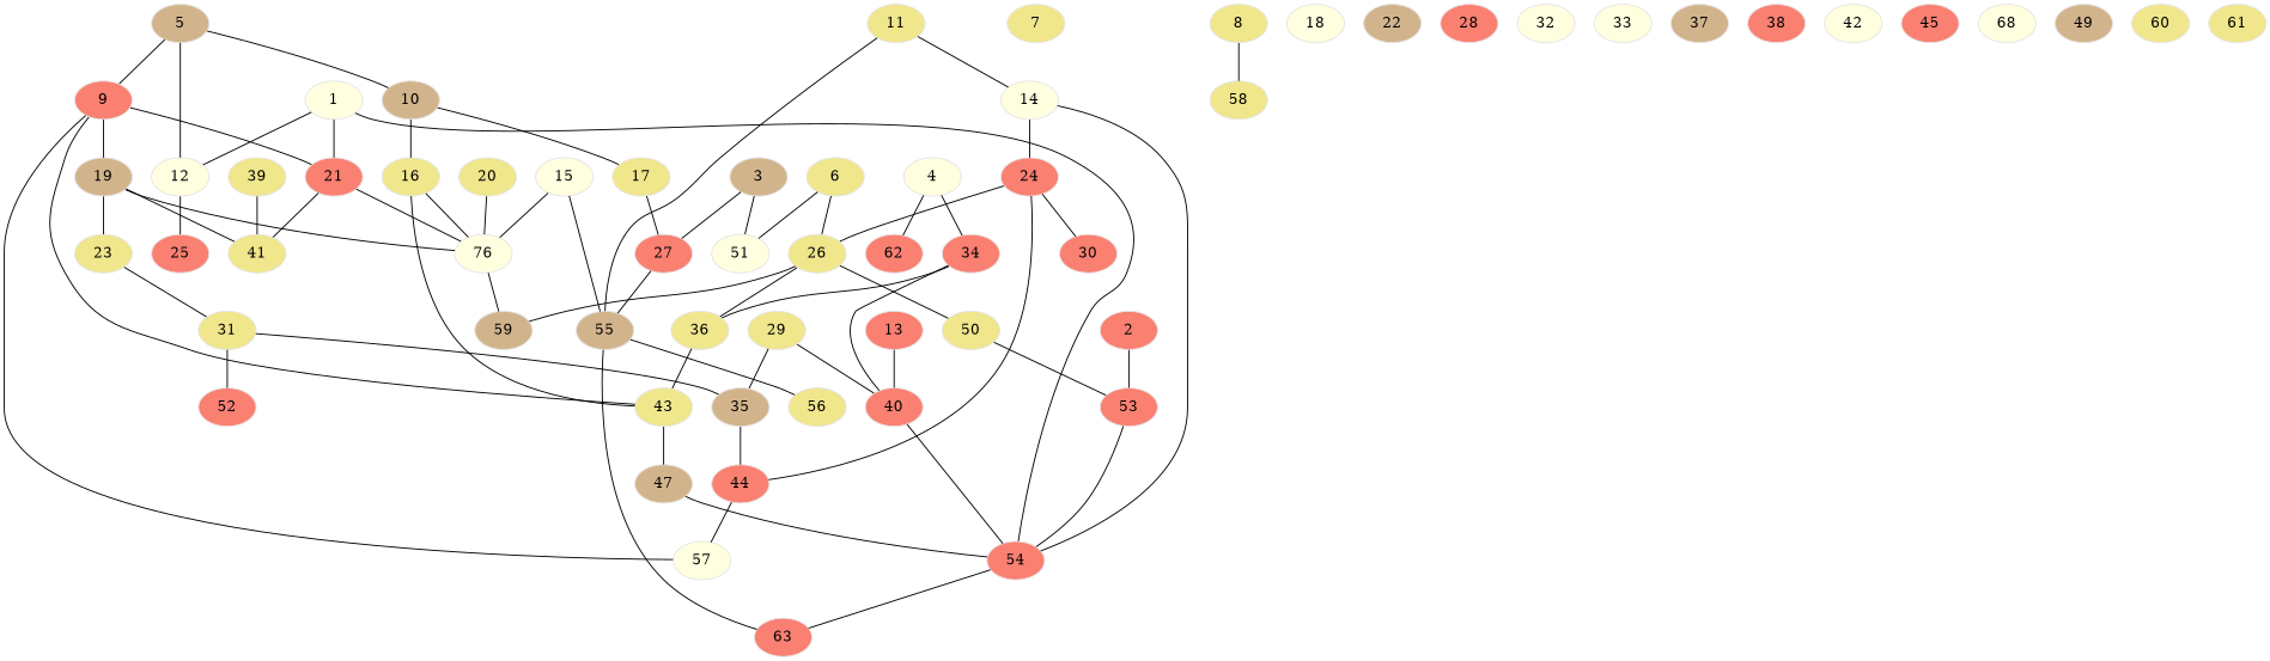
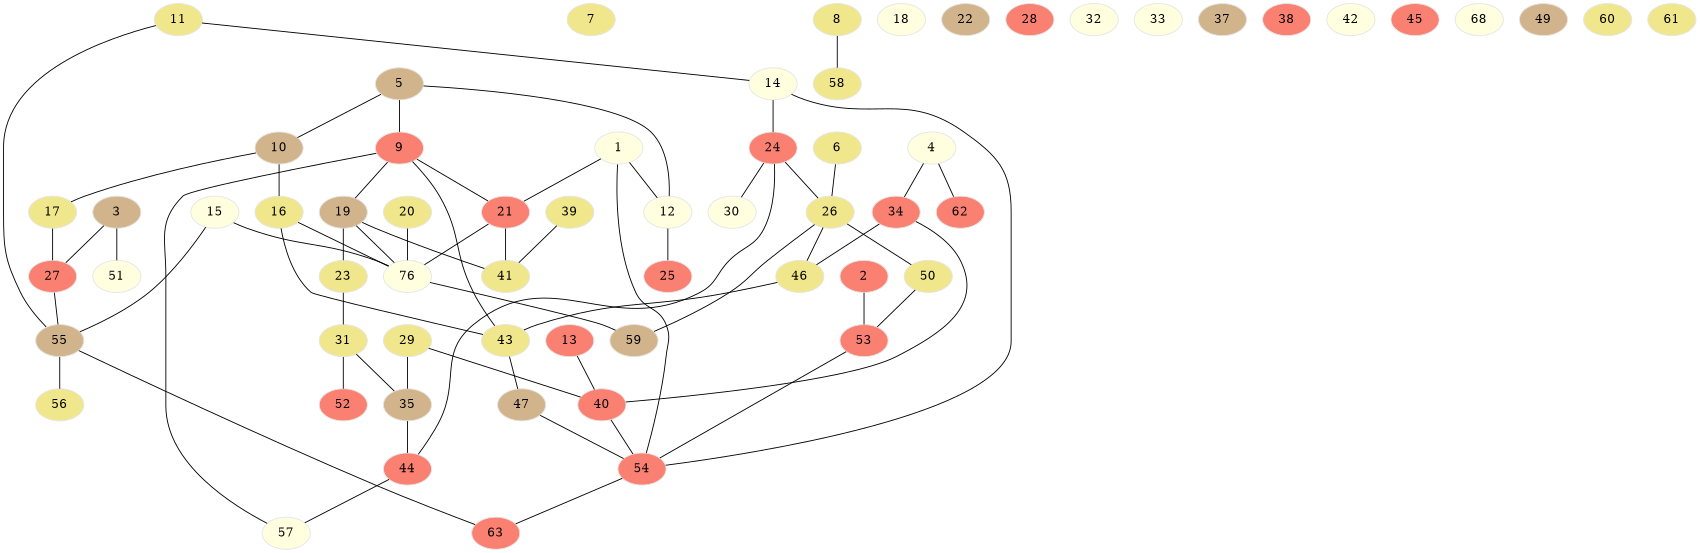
  graph {
    node [color=gray90 fillcolor=khaki style=filled]
    1 [fillcolor=lightyellow]
    12 [fillcolor=lightyellow]
    21 [fillcolor=salmon]
    54 [fillcolor=salmon]
    25 [fillcolor=salmon]
    n6 [fillcolor=lightyellow label=76]
    41
    63 [fillcolor=salmon]
    2 [fillcolor=salmon]
    53 [fillcolor=salmon]
    3 [fillcolor=tan]
    27 [fillcolor=salmon]
    51 [fillcolor=lightyellow]
    55 [fillcolor=tan]
    4 [fillcolor=lightyellow]
    34 [fillcolor=salmon]
    62 [fillcolor=salmon]
    40 [fillcolor=salmon]
-   36
+   36 [label=46]
    5 [fillcolor=tan]
    9 [fillcolor=salmon]
    10 [fillcolor=tan]
    19 [fillcolor=tan]
    43
    57 [fillcolor=lightyellow]
    16
    17
    6
    26
    50
    59 [fillcolor=tan]
    7
    8
    58
    23
    47 [fillcolor=tan]
    11
    14 [fillcolor=lightyellow]
    24 [fillcolor=salmon]
    56
    13 [fillcolor=salmon]
-   30 [fillcolor=salmon]
+   30 [fillcolor=lightyellow]
    44 [fillcolor=salmon]
    15 [fillcolor=lightyellow]
    18 [fillcolor=lightyellow]
    31
    20
    22 [fillcolor=tan]
    35 [fillcolor=tan]
    52 [fillcolor=salmon]
    28 [fillcolor=salmon]
    29
    32 [fillcolor=lightyellow]
    33 [fillcolor=lightyellow]
    37 [fillcolor=tan]
    38 [fillcolor=salmon]
    39
    42 [fillcolor=lightyellow]
    45 [fillcolor=salmon]
    n60 [fillcolor=lightyellow label=68]
    49 [fillcolor=tan]
    60
    61
    1 -- 12
    1 -- 21
    1 -- 54
    12 -- 25
    21 -- n6
    21 -- 41
    54 -- 63
    n6 -- 59
    2 -- 53
    53 -- 54
    3 -- 27
    3 -- 51
    27 -- 55
    55 -- 63
    55 -- 56
    4 -- 34
    4 -- 62
    34 -- 40
    34 -- 36
    40 -- 54
    36 -- 43
    5 -- 12
    5 -- 9
    5 -- 10
    9 -- 21
    9 -- 19
    9 -- 43
    9 -- 57
    10 -- 16
    10 -- 17
    19 -- n6
    19 -- 41
    19 -- 23
    43 -- 47
    16 -- n6
    16 -- 43
    17 -- 27
-   6 -- 51
    6 -- 26
    26 -- 36
    26 -- 50
    26 -- 59
    50 -- 53
    8 -- 58
    23 -- 31
    47 -- 54
    11 -- 55
    11 -- 14
    14 -- 54
    14 -- 24
    24 -- 26
    24 -- 30
    24 -- 44
    13 -- 40
    44 -- 57
    15 -- n6
    15 -- 55
    31 -- 35
    31 -- 52
    20 -- n6
    35 -- 44
    29 -- 40
    29 -- 35
    39 -- 41
  }
